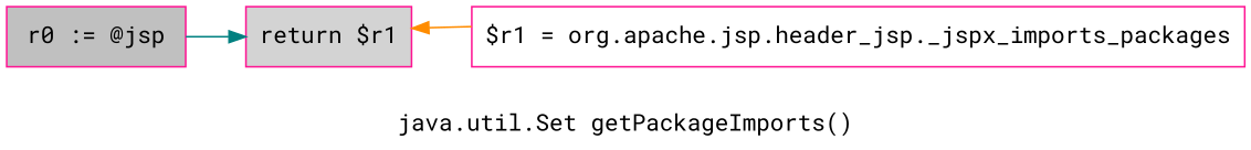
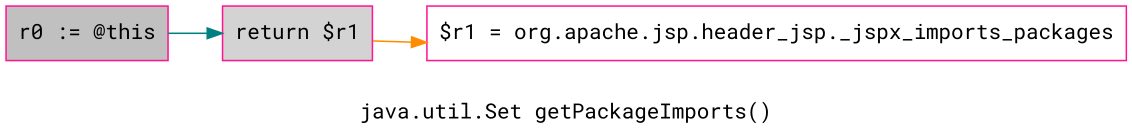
  digraph {
    fontname="Roboto Mono"
    label="java.util.Set getPackageImports()"
    rankdir=LR
    node [color=deeppink fontname="Roboto Mono" shape=box style=filled]
    edge [fontname="Roboto Mono"]
-   n1 [fillcolor=gray label="r0 := @jsp"]
+   n1 [fillcolor=gray label="r0 := @this"]
    n2 [fillcolor=lightgray label="return $r1"]
    n3 [label="$r1 = org.apache.jsp.header_jsp._jspx_imports_packages" style=""]
    n1 -> n2 [color=teal]
-   n3 -> n2 [color=darkorange]
+   n2 -> n3 [color=darkorange]
  }
